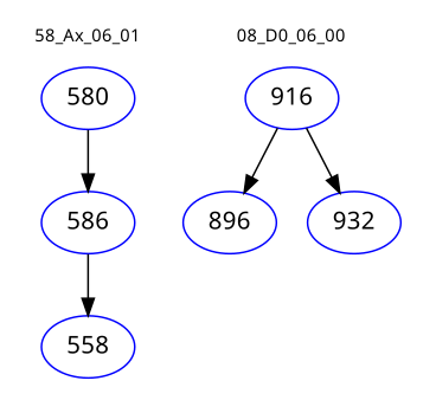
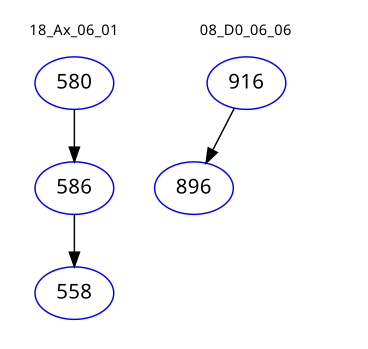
  digraph {
    fontname="Noto Sans"
    node [color=blue fontname="Noto Sans"]
    edge [color=black fontname="Noto Sans"]
    n1 [label=580]
    n2 [label=558]
    n3 [label=586]
    n4 [label=916]
    n5 [label=896]
-   n6 [label=932]
    subgraph cluster_1 {
      color=white
      fontsize=10
-     label="58_Ax_06_01"
+     label="18_Ax_06_01"
      n1
      n2
      n3
    }
    subgraph cluster_2 {
      color=white
      fontsize=10
-     label="08_D0_06_00"
+     label="08_D0_06_06"
      n4
      n5
-     n6
    }
    n1 -> n3
    n3 -> n2
    n4 -> n5
-   n4 -> n6
  }
